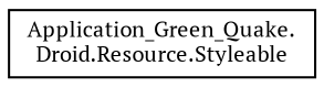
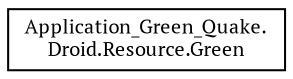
  digraph {
    rankdir=LR
    fontname="PT Serif"
-   n1 [color=black fillcolor=white fontname="PT Serif" fontsize=10 height=0.2 label="Application_Green_Quake.\lDroid.Resource.Styleable" shape=record style=filled width=0.4]
+   n1 [color=black fillcolor=white fontname="PT Serif" fontsize=10 height=0.2 label="Application_Green_Quake.\lDroid.Resource.Green" shape=record style=filled width=0.4]
  }
